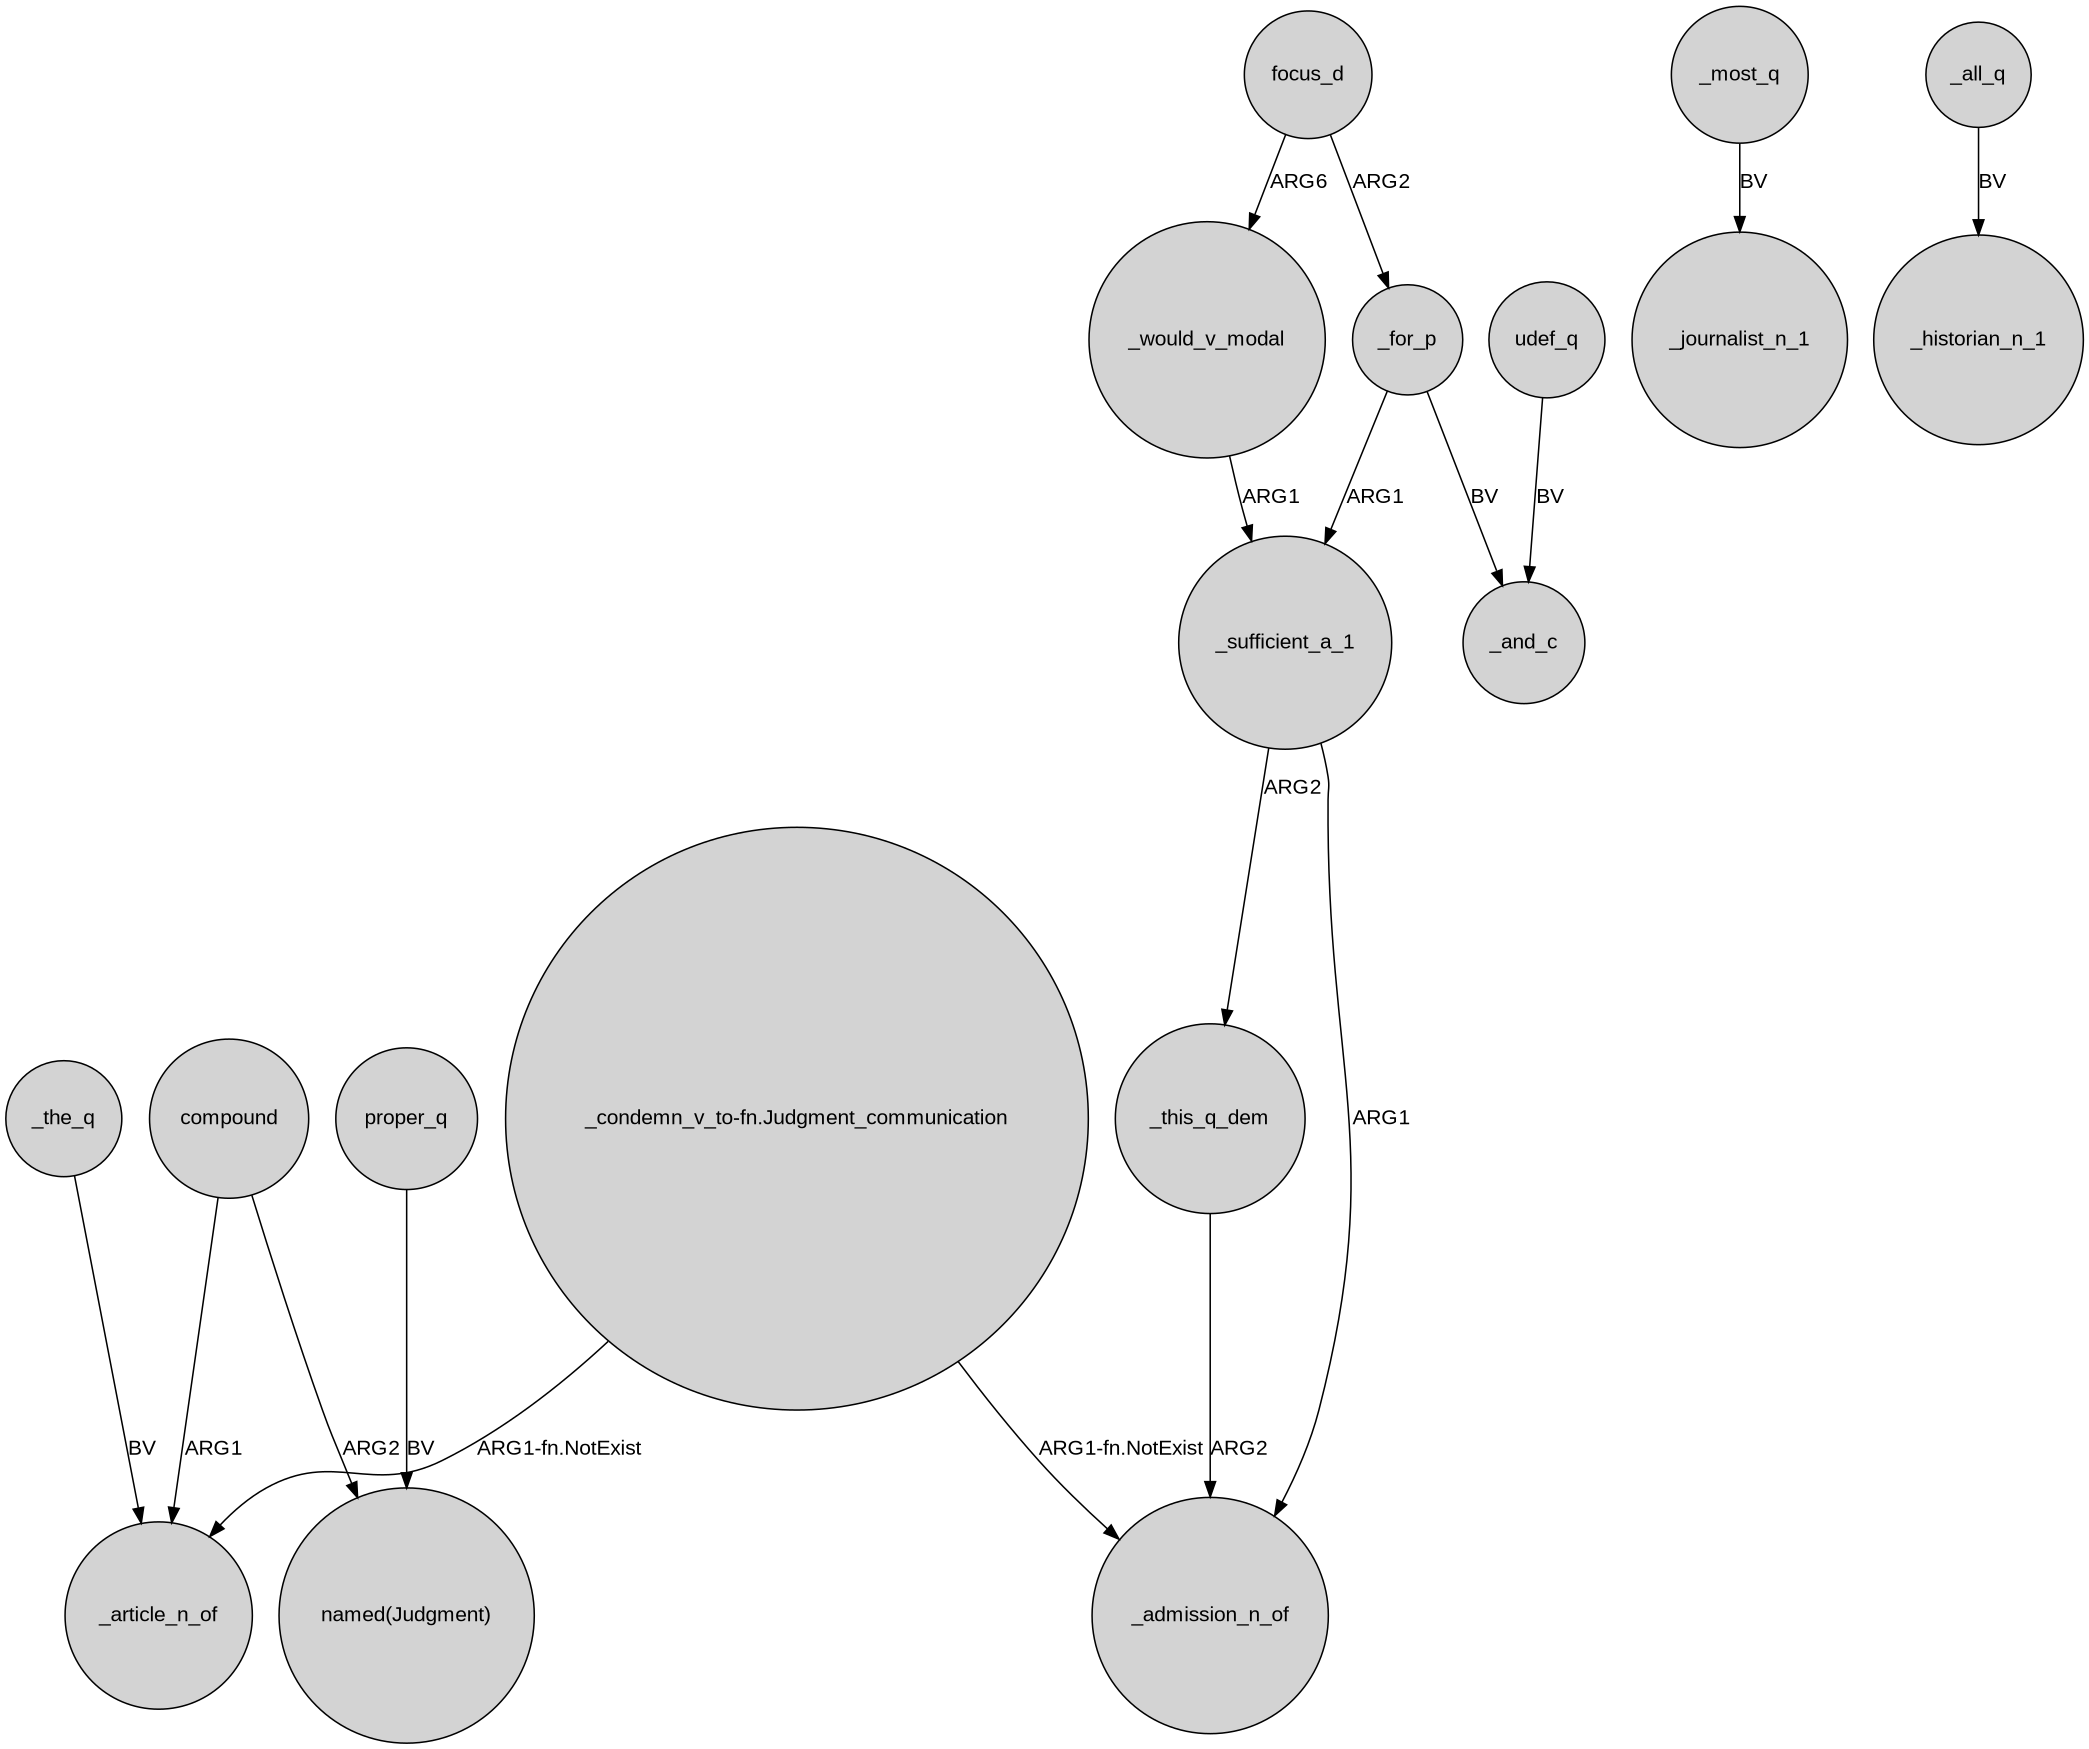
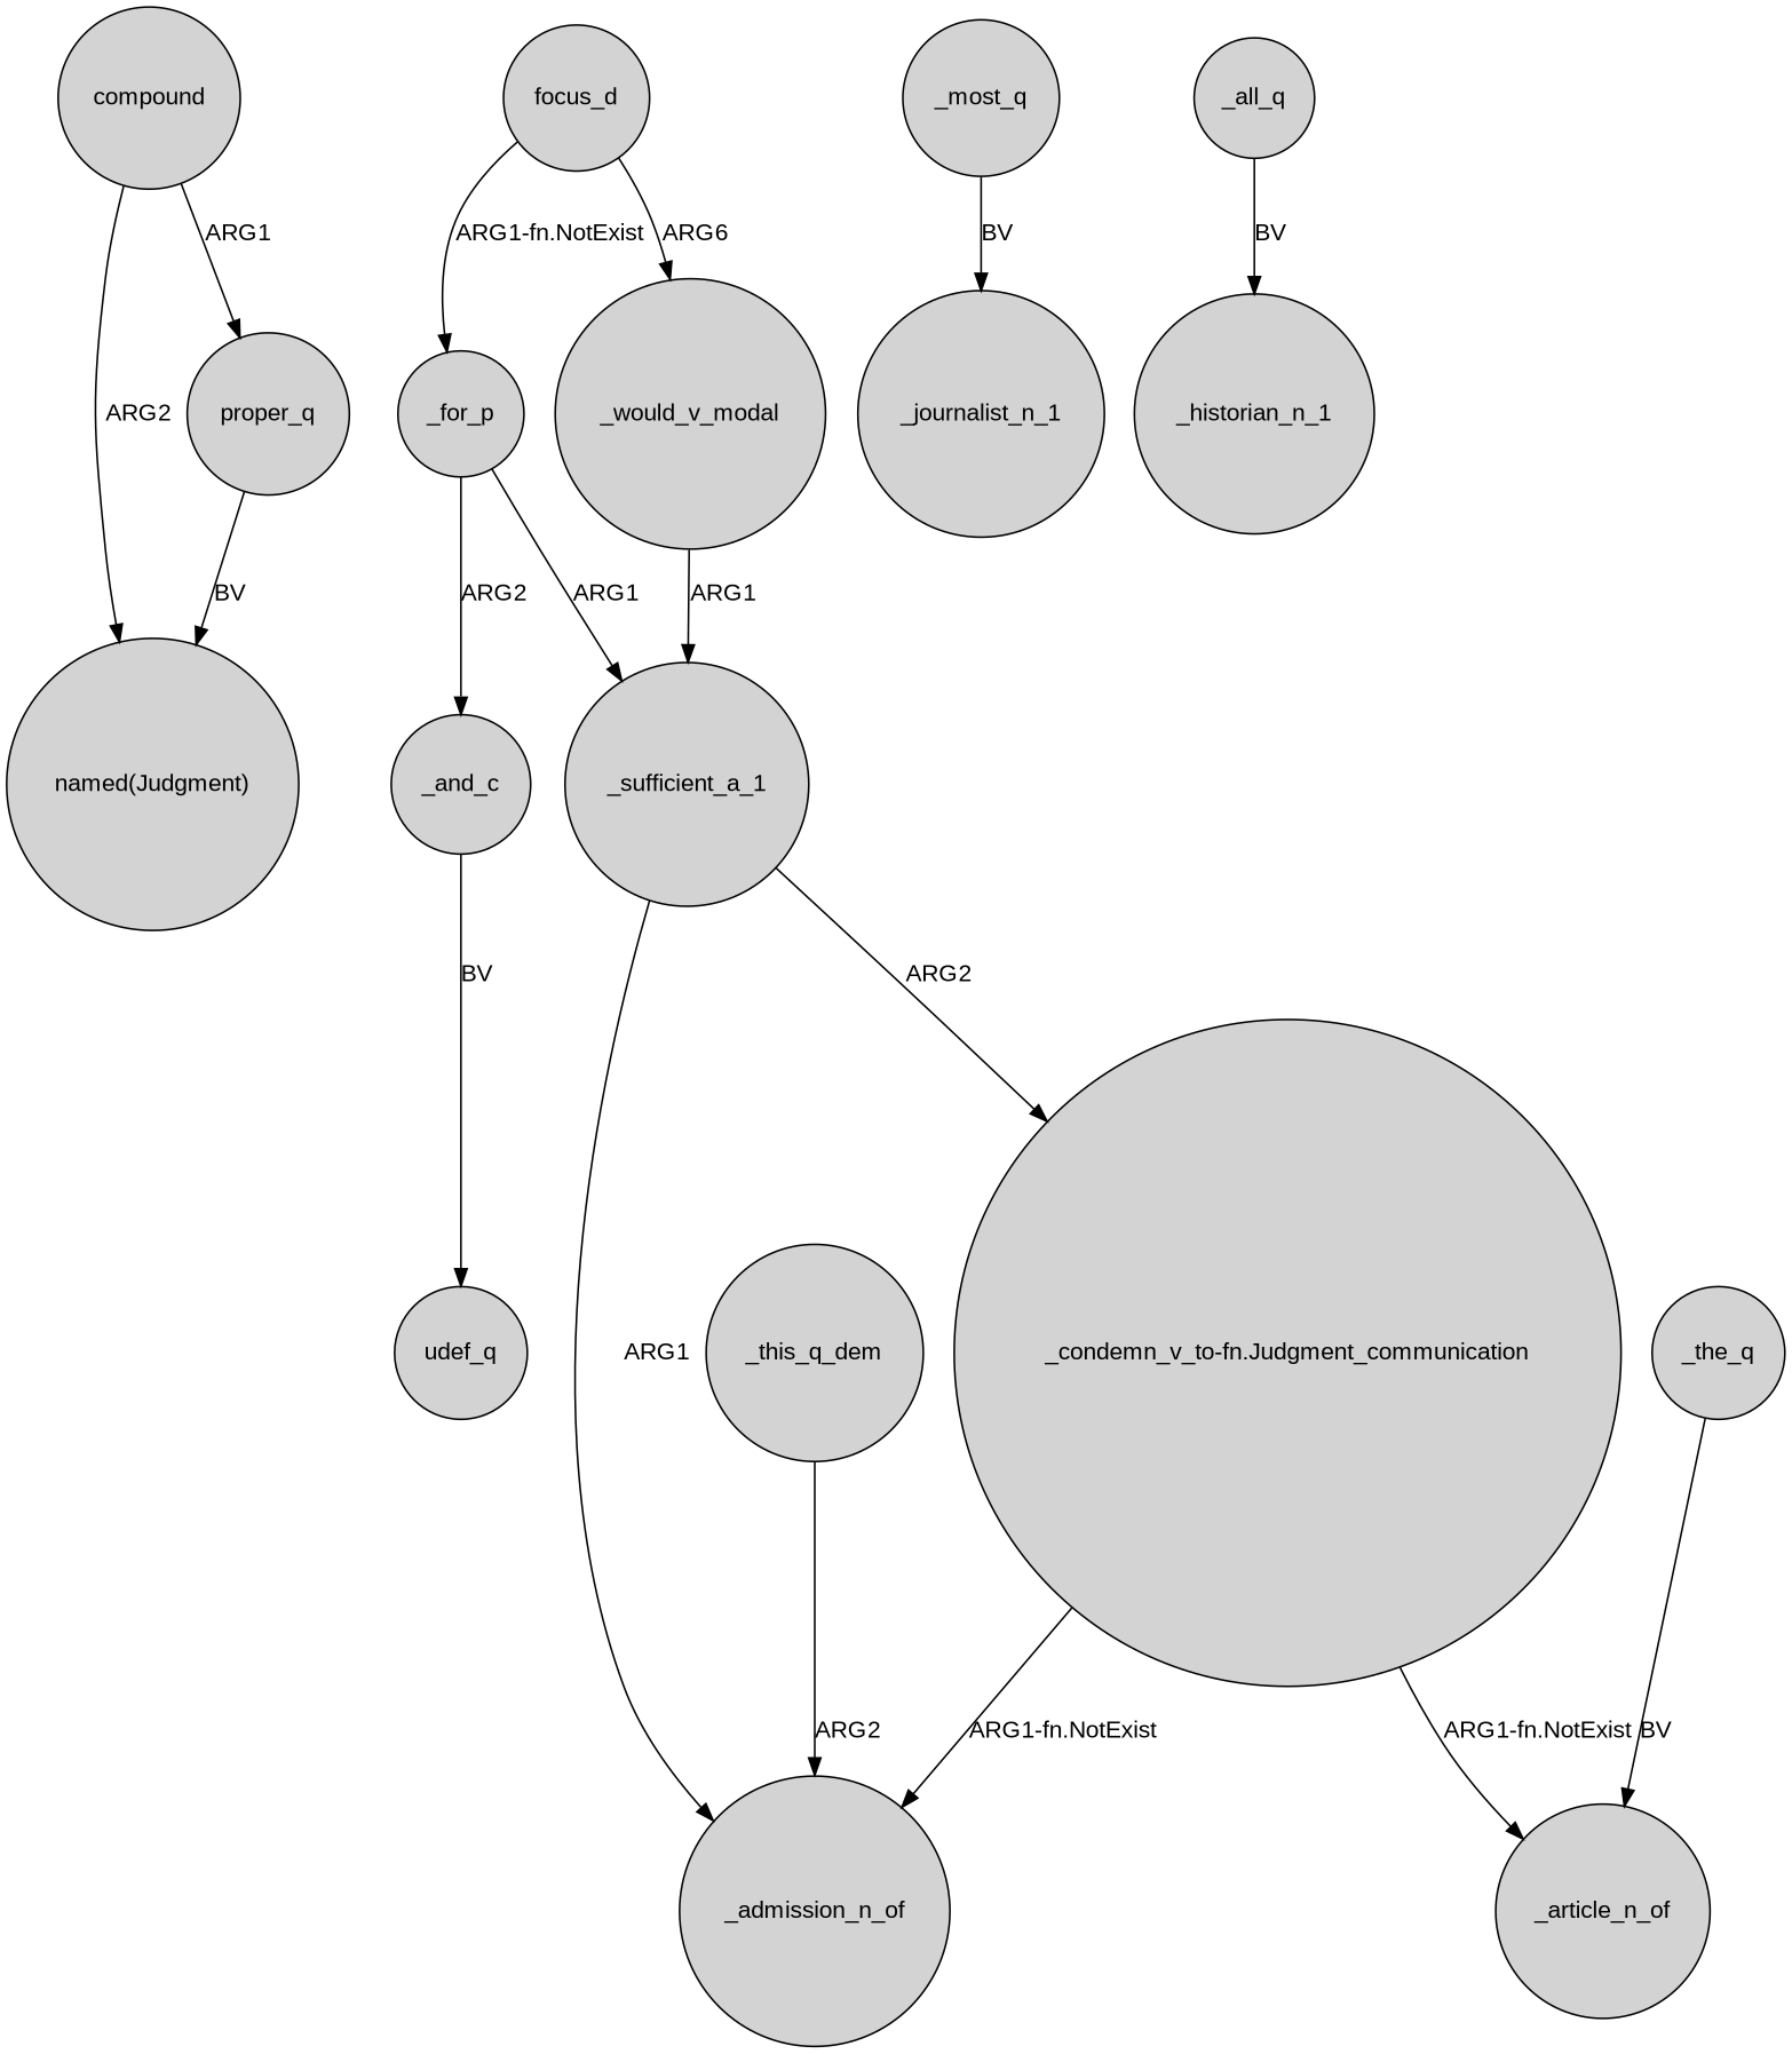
  digraph {
    fontname="Liberation Sans"
    node [fontname="Liberation Sans" shape=circle style=filled]
    edge [fontname="Liberation Sans"]
    compound
    _article_n_of
    n3 [label="named(Judgment)"]
    _sufficient_a_1
    "_condemn_v_to-fn.Judgment_communication"
    _admission_n_of
    _for_p
    _and_c
    _the_q
    proper_q
    _most_q
    _journalist_n_1
    udef_q
    focus_d
    _would_v_modal
    _all_q
    _historian_n_1
    _this_q_dem
-   compound -> _article_n_of [label=ARG1]
+   compound -> proper_q [label=ARG1]
    compound -> n3 [label=ARG2]
-   _sufficient_a_1 -> _this_q_dem [label=ARG2]
+   _sufficient_a_1 -> "_condemn_v_to-fn.Judgment_communication" [label=ARG2]
    _sufficient_a_1 -> _admission_n_of [label=ARG1]
    "_condemn_v_to-fn.Judgment_communication" -> _article_n_of [label="ARG1-fn.NotExist"]
    "_condemn_v_to-fn.Judgment_communication" -> _admission_n_of [label="ARG1-fn.NotExist"]
    _for_p -> _sufficient_a_1 [label=ARG1]
-   _for_p -> _and_c [label=BV]
+   _for_p -> _and_c [label=ARG2]
    _the_q -> _article_n_of [label=BV]
    proper_q -> n3 [label=BV]
    _most_q -> _journalist_n_1 [label=BV]
-   udef_q -> _and_c [label=BV]
-   focus_d -> _for_p [label=ARG2]
+   _and_c -> udef_q [label=BV]
+   focus_d -> _for_p [label="ARG1-fn.NotExist"]
    focus_d -> _would_v_modal [label=ARG6]
    _would_v_modal -> _sufficient_a_1 [label=ARG1]
    _all_q -> _historian_n_1 [label=BV]
    _this_q_dem -> _admission_n_of [label=ARG2]
  }
